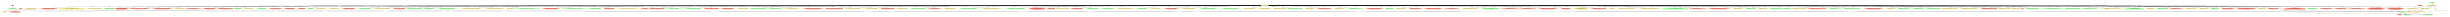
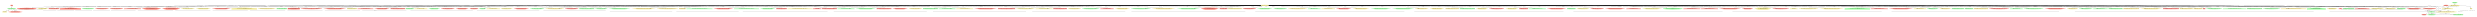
  digraph {
    fontname="Noto Sans"
    node [fillcolor=salmon fontname="Noto Sans" shape=ellipse style=filled]
    edge [arrowhead=dot fontname="Noto Sans" style=bold]
    n1 [fillcolor=khaki label="(Call,assert(image != (Image *) NULL))"]
    n2 [fillcolor=khaki label="(Call,image != (Image *) NULL)" shape=house]
    n3 [fillcolor=khaki label="(Block,)" shape=cylinder]
    n4 [fillcolor=palegreen label="(MethodReturn,static MagickBooleanType)" shape=cylinder]
    n5 [fillcolor=palegreen label="(Call,(Image *) NULL)"]
    n6 [fillcolor=khaki label="(Call,OpenBlob(image_info,image,WriteBinaryBlobMode,&image->exception))"]
    n7 [label="(Identifier,NULL)"]
    n8 [fillcolor=palegreen label="(Call,(unsigned char *) NULL)"]
    n9 [fillcolor=khaki label="(MethodParameterIn,Image *image)" shape=cylinder]
    n10 [fillcolor=palegreen label="(Call,TransformImageColorspace(image,sRGBColorspace))"]
    n11 [fillcolor=palegreen label="(Call,WriteBlobMSBShort(image,(unsigned short) bounds.bottom))" shape=house]
    n12 [fillcolor=palegreen label="(Call,WriteBlobMSBShort(image,(unsigned short) frame_rectangle.left))" shape=cylinder]
    n13 [fillcolor=palegreen label="(Call,WriteBlobMSBShort(image,(unsigned short) bounds.left))"]
    n14 [fillcolor=khaki label="(Call,WriteBlobMSBShort(image,(unsigned short) size_rectangle.bottom))" shape=house]
    n15 [fillcolor=palegreen label="(Call,WriteBlobMSBShort(image,(unsigned short)\n        (GetStringInfoLength(profile)+4)))" shape=house]
    n16 [fillcolor=khaki label="(Call,GetImageProfile(image,\"icc\"))" shape=hexagon]
    n17 [fillcolor=palegreen label="(Call,WriteBlobMSBShort(image,PictCropRegionOp))" shape=cylinder]
    n18 [label="(Call,WriteBlobMSBShort(image,0x0000))" shape=house]
    n19 [fillcolor=khaki label="(Call,WriteBlobMSBLong(image,0x00000000UL))"]
    n20 [fillcolor=khaki label="(Call,WriteBlobMSBShort(image,0x0000))"]
    n21 [fillcolor=palegreen label="(Call,WriteBlobMSBShort(image,0xa1))" shape=cylinder]
    n22 [label="(Call,WriteBlobMSBLong(image,0xFFFE0000UL))" shape=hexagon]
+   n23 [label="(Call,WriteBlobMSBLong(image,0x87AC0001UL))"]
    n24 [label="(Call,EncodeImage(image,scanline,(size_t) (row_bytes & 0x7FFF),\n            packed_scanline))"]
    n25 [fillcolor=khaki label="(Call,WriteBlobMSBShort(image,0xa))"]
    n26 [label="(Call,WriteBlobMSBLong(image,0x00000000UL))" shape=cylinder]
    n27 [label="(Call,WriteBlobMSBShort(image,ScaleQuantumToShort(\n          image->colormap[i].green)))" shape=house]
    n28 [fillcolor=palegreen label="(Call,WriteBlobMSBShort(image,PictVersion))"]
    n29 [label="(Call,WriteBlobMSBLong(image,0x00000002UL))"]
    n30 [label="(Call,WriteBlobMSBLong(image,0x0B466F74UL))"]
    n31 [label="(Call,WriteBlobMSBLong(image,0x00016170UL))" shape=house]
    n32 [label="(Call,WriteBlobMSBShort(image,ScaleQuantumToShort(\n          image->colormap[i].red)))" shape=hexagon]
    n33 [label="(Call,WriteBlob(image,GetStringInfoLength(profile),\n        GetStringInfoDatum(profile)))" shape=hexagon]
    n34 [fillcolor=khaki label="(Call,WriteBlobMSBLong(image,0x00010000UL))"]
    n35 [fillcolor=khaki label="(Call,WriteBlobMSBShort(image,PictPixmapOp))" shape=hexagon]
    n36 [label="(PictPixmapOp,WriteBlobMSBLong(image,0x40000000UL))" shape=hexagon]
    n37 [fillcolor=khaki label="(Call,SetImageProgress(image,SaveImageTag,(MagickOffsetType) y,\n            image->rows))" shape=house]
    n38 [fillcolor=khaki label="(Call,WriteBlobMSBLong(image,(unsigned int) pixmap.pack_size))"]
    n39 [fillcolor=palegreen label="(Call,WriteBlobMSBLong(image,0x00400000UL))" shape=cylinder]
    n40 [label="(Call,WriteBlobMSBShort(image,ScaleQuantumToShort(\n          image->colormap[i].blue)))" shape=cylinder]
    n41 [label="(Call,WriteBlobMSBShort(image,(unsigned short) destination_rectangle.right))"]
    n42 [label="(Call,GetVirtualPixels(image,0,y,image->columns,1,&image->exception))" shape=hexagon]
    n43 [fillcolor=khaki label="(Call,WriteBlobMSBShort(image,PictPICTOp))" shape=cylinder]
    n44 [label="(Call,WriteBlobMSBShort(image,PictJPEGOp))" shape=house]
    n45 [label="(Call,WriteBlobMSBLong(image,0x00000000UL))" shape=hexagon]
    n46 [label="(Call,WriteBlobMSBShort(image,(unsigned short) image->columns))" shape=cylinder]
    n47 [fillcolor=palegreen label="(Call,GetImageProfile(image,\"iptc\"))" shape=cylinder]
    n48 [fillcolor=khaki label="(Call,WriteBlobString(image,\"8BIM\"))" shape=house]
    n49 [fillcolor=palegreen label="(Call,SeekBlob(image,512,SEEK_SET))" shape=hexagon]
    n50 [label="(Call,WriteBlobMSBLong(image,0x00000000UL))"]
    n51 [label="(Call,WriteBlobMSBShort(image,0x0000))" shape=hexagon]
    n52 [label="(Call,WriteBlobByte(image,'\0'))"]
    n53 [fillcolor=palegreen label="(Call,CloseBlob(image))"]
    n54 [fillcolor=khaki label="(Call,WriteBlobMSBShort(image,768))" shape=house]
    n55 [fillcolor=khaki label="(Call,WriteBlob(image,PictInfoSize,buffer))"]
    n56 [label="(Call,WriteBlobMSBLong(image,0x00000000UL))" shape=hexagon]
    n57 [fillcolor=palegreen label="(Call,WriteBlobMSBShort(image,(unsigned short) i))"]
    n58 [fillcolor=khaki label="(Call,WriteBlobMSBLong(image,(unsigned int) pixmap.plane_bytes))"]
    n59 [label="(Call,WriteBlobMSBLong(image,0x00000000UL))"]
    n60 [fillcolor=palegreen label="(Call,WriteBlobMSBShort(image,(unsigned short) crop_rectangle.left))" shape=cylinder]
    n61 [fillcolor=palegreen label="(Call,WriteBlobMSBShort(image,PictInfoOp))"]
    n62 [fillcolor=palegreen label="(Call,WriteBlobMSBShort(image,(unsigned short) (y_resolution+0.5)))" shape=hexagon]
    n63 [fillcolor=khaki label="(Call,WriteBlobMSBShort(image,(unsigned short) destination_rectangle.left))" shape=hexagon]
    n64 [fillcolor=khaki label="(Call,WriteBlobMSBShort(image,(unsigned short) pixmap.component_count))"]
    n65 [fillcolor=khaki label="(Call,WriteBlobByte(image,'\0'))" shape=cylinder]
    n66 [fillcolor=palegreen label="(Call,WriteBlobMSBShort(image,(unsigned short) frame_rectangle.bottom))" shape=house]
    n67 [label="(Call,WriteBlobMSBShort(image,(unsigned short) bounds.top))" shape=hexagon]
    n68 [fillcolor=palegreen label="(Call,WriteBlobMSBShort(image,(unsigned short) source_rectangle.top))" shape=house]
    n69 [fillcolor=palegreen label="(Call,WriteBlobMSBLong(image,0x00000000UL))" shape=hexagon]
    n70 [label="(Call,WriteBlobMSBLong(image,0x00566A70UL))" shape=cylinder]
    n71 [fillcolor=khaki label="(Call,WriteBlobMSBShort(image,(unsigned short) frame_rectangle.top))" shape=house]
    n72 [label="(Call,CloseBlob(image))" shape=house]
    n73 [label="(Call,WriteBlobMSBShort(image,(unsigned short) size_rectangle.left))" shape=cylinder]
    n74 [fillcolor=palegreen label="(Call,WriteBlobMSBLong(image,0x00010000UL))" shape=house]
    n75 [fillcolor=palegreen label="(Call,WriteBlobMSBShort(image,(unsigned short) image->rows))" shape=hexagon]
    n76 [label="(Call,WriteBlobMSBShort(image,(unsigned short) (image->colors-1)))" shape=cylinder]
    n77 [label="(Call,WriteBlobMSBLong(image,0x00000000UL))" shape=hexagon]
    n78 [fillcolor=khaki label="(Call,WriteBlobMSBLong(image,0x00000000UL))"]
    n79 [fillcolor=palegreen label="(Call,WriteBlobMSBShort(image,(unsigned short) size_rectangle.top))" shape=cylinder]
    n80 [fillcolor=palegreen label="(Call,WriteBlobMSBLong(image,0x00000000UL))" shape=house]
    n81 [fillcolor=khaki label="(Call,WriteBlobMSBLong(image,0x00000000UL))" shape=house]
    n82 [label="(Call,WriteBlobMSBShort(image,(unsigned short) source_rectangle.left))" shape=hexagon]
    n83 [label="(Call,WriteBlobMSBShort(image,(unsigned short) destination_rectangle.bottom))" shape=cylinder]
    n84 [fillcolor=khaki label="(Call,WriteBlobMSBShort(image,(unsigned short) image->columns))"]
    n85 [fillcolor=khaki label="(Call,WriteBlobMSBLong(image,0x4A504547UL))" shape=house]
    n86 [label="(Call,WriteBlobMSBShort(image,(unsigned short) x_resolution))" shape=cylinder]
    n87 [fillcolor=khaki label="(Call,WriteBlobMSBLong(image,0x0018FFFFUL))"]
    n88 [fillcolor=palegreen label="(Call,WriteBlobMSBShort(image,(unsigned short) x_resolution))"]
    n89 [label="(Call,WriteBlobMSBShort(image,768))" shape=house]
    n90 [fillcolor=khaki label="(Call,WriteBlobMSBLong(image,0x00000000UL))" shape=hexagon]
    n91 [fillcolor=palegreen label="(Call,WriteBlobMSBShort(image,(unsigned short) crop_rectangle.right))"]
    n92 [fillcolor=khaki label="(Call,WriteBlobMSBShort(image,(unsigned short) pixmap.component_size))" shape=hexagon]
    n93 [fillcolor=palegreen label="(Call,WriteBlobMSBShort(image,(unsigned short) pixmap.bits_per_pixel))" shape=hexagon]
    n94 [label="(Call,WriteBlob(image,GetStringInfoLength(profile),\n        GetStringInfoDatum(profile)))" shape=hexagon]
    n95 [label="(Call,WriteBlob(image,length,blob))" shape=cylinder]
    n96 [fillcolor=khaki label="(Call,WriteBlobMSBShort(image,(unsigned short) y_resolution))" shape=cylinder]
    n97 [label="(Call,WriteBlobMSBLong(image,0x00000000UL))"]
    n98 [fillcolor=palegreen label="(Call,WriteBlobMSBLong(image,0x00000000UL))" shape=hexagon]
    n99 [fillcolor=palegreen label="(Call,WriteBlobMSBLong(image,0x00000000UL))"]
    n100 [fillcolor=khaki label="(Call,WriteBlobMSBShort(image,(unsigned short) (x_resolution+0.5)))"]
    n101 [fillcolor=palegreen label="(Call,WriteBlobMSBShort(image,0L))" shape=house]
    n102 [fillcolor=khaki label="(Call,WriteBlobMSBShort(image,0xe0))" shape=house]
    n103 [label="(Call,WriteBlobMSBLong(image,0x00000000UL))" shape=hexagon]
    n104 [fillcolor=khaki label="(Call,WriteBlobMSBShort(image,PictEndOfPictureOp))" shape=hexagon]
    n105 [fillcolor=palegreen label="(Call,WriteBlobMSBShort(image,(unsigned short) bounds.right))" shape=hexagon]
    n106 [fillcolor=palegreen label="(Call,WriteBlobMSBShort(image,(unsigned short) pixmap.pack_type))" shape=hexagon]
    n107 [fillcolor=khaki label="(Call,WriteBlobMSBLong(image,0x00000000UL))"]
    n108 [fillcolor=khaki label="(Call,WriteBlobMSBLong(image,0x00000000L))" shape=hexagon]
    n109 [fillcolor=khaki label="(Call,WriteBlobMSBShort(image,(unsigned short) y_resolution))" shape=cylinder]
    n110 [fillcolor=palegreen label="(Call,WriteBlobMSBShort(image,(unsigned short) size_rectangle.right))" shape=cylinder]
    n111 [fillcolor=khaki label="(Call,WriteBlobMSBShort(image,0xa1))" shape=hexagon]
    n112 [label="(Call,WriteBlobMSBLong(image,(size_t) base_address))"]
    n113 [fillcolor=khaki label="(Call,WriteBlobMSBShort(image,0x0000))" shape=hexagon]
+   n114 [label="(Call,WriteBlobMSBShort(image,0x02ff))" shape=cylinder]
    n115 [fillcolor=palegreen label="(Call,WriteBlobMSBLong(image,0x6F202D20UL))" shape=house]
    n116 [label="(Call,CloneImage(image,0,0,MagickTrue,&image->exception))" shape=hexagon]
    n117 [fillcolor=palegreen label="(Call,WriteBlobMSBShort(image,0xe0))" shape=cylinder]
    n118 [fillcolor=khaki label="(Call,WriteBlobMSBLong(image,0x00000000L))"]
    n119 [label="(Call,WriteBlobMSBLong(image,0x65670000UL))"]
    n120 [label="(Call,WriteBlobMSBLong(image,(unsigned int) pixmap.reserved))" shape=hexagon]
    n121 [label="(Call,WriteBlobMSBShort(image,0x0000))" shape=house]
    n122 [fillcolor=khaki label="(Call,WriteBlobMSBShort(image,(unsigned short) image->rows))" shape=hexagon]
    n123 [fillcolor=palegreen label="(Call,EncodeImage(image,scanline,(size_t) (row_bytes & 0x7FFF),\n        packed_scanline))"]
    n124 [label="(Call,WriteBlobMSBLong(image,0x00000000UL))" shape=house]
    n125 [label="(Call,WriteBlobMSBLong(image,0x00000000UL))" shape=house]
    n126 [label="(Call,WriteBlobMSBShort(image,(unsigned short) pixmap.pixel_type))" shape=hexagon]
    n127 [label="(Call,WriteBlobMSBShort(image,0))" shape=hexagon]
    n128 [fillcolor=khaki label="(Call,WriteBlobMSBShort(image,(unsigned short)\n        (GetStringInfoLength(profile)+4)))" shape=hexagon]
    n129 [label="(Call,WriteBlobMSBLong(image,(unsigned int) length+154))"]
    n130 [fillcolor=khaki label="(Call,TellBlob(image))" shape=house]
    n131 [fillcolor=khaki label="(Call,WriteBlobMSBShort(image,(unsigned short) (row_bytes | 0x8000)))"]
    n132 [fillcolor=khaki label="(Call,WriteBlobMSBShort(image,(unsigned short) destination_rectangle.top))" shape=hexagon]
    n133 [fillcolor=palegreen label="(Call,SetImageProgress(image,SaveImageTag,(MagickOffsetType) y,\n                image->rows))" shape=house]
    n134 [label="(Call,WriteBlobMSBLong(image,0x706C0000UL))" shape=house]
    n135 [label="(Call,WriteBlobMSBShort(image,(unsigned short) source_rectangle.bottom))" shape=hexagon]
    n136 [fillcolor=khaki label="(Call,WriteBlobMSBShort(image,4))" shape=house]
    n137 [fillcolor=palegreen label="(Call,WriteBlobMSBShort(image,0x0000))"]
    n138 [fillcolor=khaki label="(Call,WriteBlobMSBShort(image,0x0000))"]
    n139 [fillcolor=palegreen label="(Call,WriteBlobMSBShort(image,(unsigned short) offset))" shape=cylinder]
    n140 [fillcolor=palegreen label="(Call,WriteBlobMSBShort(image,0xa1))" shape=cylinder]
    n141 [fillcolor=khaki label="(Call,WriteBlobMSBShort(image,(unsigned short) pixmap.version))" shape=cylinder]
    n142 [label="(Call,WriteBlobMSBShort(image,(unsigned short) frame_rectangle.right))"]
    n143 [fillcolor=palegreen label="(Call,GetVirtualIndexQueue(image))" shape=house]
    n144 [fillcolor=palegreen label="(Call,GetVirtualPixels(image,0,y,image->columns,1,&image->exception))"]
    n145 [label="(Call,EncodeImage(image,scanline,bytes_per_line,packed_scanline))" shape=hexagon]
    n146 [fillcolor=khaki label="(Call,WriteBlobMSBShort(image,0x1f2))"]
    n147 [fillcolor=palegreen label="(Call,WriteBlobMSBLong(image,0x00000001UL))"]
    n148 [fillcolor=palegreen label="(Call,WriteBlobMSBShort(image,0x0000))" shape=house]
    n149 [fillcolor=palegreen label="(Call,WriteBlobMSBShort(image,(unsigned short) transfer_mode))" shape=cylinder]
    n150 [fillcolor=khaki label="(Call,WriteBlobMSBShort(image,(unsigned short) source_rectangle.right))" shape=cylinder]
    n151 [fillcolor=khaki label="(Call,WriteBlobMSBShort(image,(unsigned short) crop_rectangle.top))" shape=hexagon]
    n152 [label="(Call,WriteBlobMSBShort(image,(unsigned short) crop_rectangle.bottom))" shape=cylinder]
    n153 [fillcolor=khaki label="(Call,WriteBlobMSBLong(image,(unsigned int) pixmap.table))" shape=cylinder]
    n154 [fillcolor=khaki label="(Call,WriteBlobMSBShort(image,0x0000))" shape=cylinder]
    1000115 [shape=cylinder]
    n156 [fillcolor=palegreen label="(Call,(const ImageInfo *) NULL)"]
    n157 [label="(Call,image_info != (const ImageInfo *) NULL)" shape=hexagon]
    n158 [fillcolor=khaki label="(Identifier,NULL)"]
    n159 [fillcolor=palegreen label="(Identifier,image)" shape=hexagon]
    n160 [label="(Identifier,image)"]
    1000161 [shape=house]
    1000149 [shape=cylinder]
    n1 -> n2 [arrowhead=vee label="CFG: "]
    n1 -> n3 [label="AST: "]
    n1 -> n4 [label="DDG: assert(image != (Image *) NULL)" style=solid]
    n1 -> n4 [label="DDG: image != (Image *) NULL" style=solid]
    n2 -> n1 [arrowhead=vee label="AST: "]
    n2 -> n1 [label="DDG: image" style=solid]
    n2 -> n1 [arrowhead=vee label="DDG: (Image *) NULL" style=solid]
    n2 -> n4 [label="DDG: (Image *) NULL" style=solid]
    n2 -> n5 [arrowhead=diamond label="CFG: "]
    n2 -> n6 [arrowhead=vee label="DDG: image" style=solid]
    n5 -> n2 [label="AST: " style=solid]
    n5 -> n2 [arrowhead=diamond label="DDG: NULL" style=solid]
    n5 -> n4 [label="DDG: NULL"]
    n5 -> n7 [arrowhead=diamond label="CFG: " style=solid]
    n5 -> n8 [arrowhead=vee label="DDG: NULL"]
    n7 -> n5 [arrowhead=vee label="AST: " style=solid]
    n9 -> n2 [label="DDG: image"]
    n9 -> n4 [label="DDG: image"]
    n9 -> n6 [label="DDG: image"]
    n9 -> n10 [label="DDG: image"]
    n9 -> n11 [label="DDG: image" style=solid]
    n9 -> n12 [arrowhead=diamond label="DDG: image" style=solid]
    n9 -> n13 [label="DDG: image" style=solid]
    n9 -> n14 [arrowhead=diamond label="DDG: image"]
    n9 -> n15 [arrowhead=diamond label="DDG: image"]
    n9 -> n16 [label="DDG: image" style=solid]
    n9 -> n17 [label="DDG: image" style=solid]
    n9 -> n18 [label="DDG: image"]
    n9 -> n19 [arrowhead=diamond label="DDG: image" style=solid]
    n9 -> n20 [label="DDG: image"]
    n9 -> n21 [label="DDG: image"]
    n9 -> n22 [label="DDG: image"]
+   n9 -> n23 [label="DDG: image"]
    n9 -> n24 [arrowhead=vee label="DDG: image"]
    n9 -> n25 [label="DDG: image"]
    n9 -> n26 [arrowhead=vee label="DDG: image"]
    n9 -> n27 [label="DDG: image" style=solid]
    n9 -> n28 [arrowhead=diamond label="DDG: image" style=solid]
    n9 -> n29 [label="DDG: image" style=solid]
    n9 -> n30 [label="DDG: image" style=solid]
    n9 -> n31 [arrowhead=diamond label="DDG: image"]
    n9 -> n32 [arrowhead=vee label="DDG: image" style=solid]
    n9 -> n33 [label="DDG: image"]
    n9 -> n34 [arrowhead=vee label="DDG: image" style=solid]
    n9 -> n35 [arrowhead=vee label="DDG: image" style=solid]
    n9 -> n36 [arrowhead=diamond label="DDG: image"]
    n9 -> n37 [arrowhead=diamond label="DDG: image" style=solid]
    n9 -> n38 [label="DDG: image" style=solid]
    n9 -> n39 [arrowhead=diamond label="DDG: image" style=solid]
    n9 -> n40 [arrowhead=diamond label="DDG: image"]
    n9 -> n41 [arrowhead=diamond label="DDG: image"]
    n9 -> n42 [arrowhead=diamond label="DDG: image"]
    n9 -> n43 [label="DDG: image" style=solid]
    n9 -> n44 [arrowhead=vee label="DDG: image" style=solid]
    n9 -> n45 [arrowhead=vee label="DDG: image"]
    n9 -> n46 [arrowhead=vee label="DDG: image" style=solid]
    n9 -> n47 [label="DDG: image"]
    n9 -> n48 [arrowhead=diamond label="DDG: image" style=solid]
    n9 -> n49 [arrowhead=vee label="DDG: image" style=solid]
    n9 -> n50 [arrowhead=diamond label="DDG: image" style=solid]
    n9 -> n51 [arrowhead=vee label="DDG: image" style=solid]
    n9 -> n52 [arrowhead=diamond label="DDG: image" style=solid]
    n9 -> n53 [arrowhead=diamond label="DDG: image"]
    n9 -> n54 [label="DDG: image" style=solid]
    n9 -> n55 [arrowhead=vee label="DDG: image" style=solid]
    n9 -> n56 [arrowhead=vee label="DDG: image" style=solid]
    n9 -> n57 [arrowhead=vee label="DDG: assert(image != (Image *) NULL)"]
    n9 -> n58 [arrowhead=vee label="DDG: image"]
    n9 -> n59 [arrowhead=diamond label="DDG: image"]
    n9 -> n60 [arrowhead=vee label="DDG: image"]
    n9 -> n61 [label="DDG: image"]
    n9 -> n62 [arrowhead=vee label="DDG: image" style=solid]
    n9 -> n63 [arrowhead=vee label="DDG: image"]
    n9 -> n64 [arrowhead=diamond label="DDG: image" style=solid]
    n9 -> n65 [arrowhead=vee label="DDG: image"]
    n9 -> n66 [arrowhead=diamond label="DDG: image" style=solid]
    n9 -> n67 [arrowhead=diamond label="DDG: image"]
    n9 -> n68 [label="DDG: image" style=solid]
    n9 -> n69 [arrowhead=diamond label="DDG: image"]
    n9 -> n70 [arrowhead=diamond label="DDG: image" style=solid]
    n9 -> n71 [arrowhead=diamond label="DDG: image" style=solid]
    n9 -> n72 [arrowhead=diamond label="DDG: image"]
    n9 -> n73 [arrowhead=vee label="DDG: image"]
    n9 -> n74 [arrowhead=diamond label="DDG: image"]
    n9 -> n75 [label="DDG: image"]
    n9 -> n76 [label="DDG: image" style=solid]
    n9 -> n77 [arrowhead=vee label="DDG: image" style=solid]
    n9 -> n78 [arrowhead=diamond label="DDG: image" style=solid]
    n9 -> n79 [arrowhead=vee label="DDG: image"]
    n9 -> n80 [label="DDG: image"]
    n9 -> n81 [arrowhead=vee label="DDG: image" style=solid]
    n9 -> n82 [label="DDG: image" style=solid]
    n9 -> n83 [arrowhead=diamond label="DDG: image"]
    n9 -> n84 [arrowhead=vee label="DDG: image"]
    n9 -> n85 [arrowhead=vee label="DDG: image"]
    n9 -> n86 [arrowhead=vee label="DDG: image" style=solid]
    n9 -> n87 [arrowhead=diamond label="DDG: image" style=solid]
    n9 -> n88 [label="DDG: image"]
    n9 -> n89 [label="DDG: image" style=solid]
    n9 -> n90 [arrowhead=diamond label="DDG: image" style=solid]
    n9 -> n91 [arrowhead=vee label="DDG: image"]
    n9 -> n92 [arrowhead=diamond label="DDG: image" style=solid]
    n9 -> n93 [arrowhead=diamond label="DDG: image"]
    n9 -> n94 [arrowhead=vee label="DDG: image"]
    n9 -> n95 [arrowhead=vee label="DDG: image"]
    n9 -> n96 [label="DDG: image" style=solid]
    n9 -> n97 [label="DDG: image"]
    n9 -> n98 [arrowhead=vee label="DDG: image" style=solid]
    n9 -> n99 [arrowhead=diamond label="DDG: image" style=solid]
    n9 -> n100 [label="DDG: image" style=solid]
    n9 -> n101 [label="DDG: image"]
    n9 -> n102 [label="DDG: image" style=solid]
    n9 -> n103 [arrowhead=diamond label="DDG: image"]
    n9 -> n104 [label="DDG: image"]
    n9 -> n105 [label="DDG: image" style=solid]
    n9 -> n106 [arrowhead=vee label="DDG: image" style=solid]
    n9 -> n107 [arrowhead=vee label="DDG: image"]
    n9 -> n108 [label="DDG: image" style=solid]
    n9 -> n109 [arrowhead=diamond label="DDG: image" style=solid]
    n9 -> n110 [label="DDG: image"]
    n9 -> n111 [arrowhead=diamond label="DDG: image" style=solid]
    n9 -> n112 [label="DDG: image"]
    n9 -> n113 [label="DDG: image" style=solid]
+   n9 -> n114 [arrowhead=vee label="DDG: image"]
    n9 -> n115 [arrowhead=diamond label="DDG: image"]
    n9 -> n116 [arrowhead=vee label="DDG: image" style=solid]
    n9 -> n117 [label="DDG: image" style=solid]
    n9 -> n118 [arrowhead=diamond label="DDG: image" style=solid]
    n9 -> n119 [arrowhead=vee label="DDG: image"]
    n9 -> n120 [label="DDG: image" style=solid]
    n9 -> n121 [arrowhead=vee label="DDG: image" style=solid]
    n9 -> n122 [label="DDG: image" style=solid]
    n9 -> n123 [arrowhead=diamond label="DDG: image"]
    n9 -> n124 [arrowhead=diamond label="DDG: image" style=solid]
    n9 -> n125 [arrowhead=vee label="DDG: image"]
    n9 -> n126 [arrowhead=diamond label="DDG: image"]
    n9 -> n127 [label="DDG: image"]
    n9 -> n128 [label="DDG: image" style=solid]
    n9 -> n129 [label="DDG: image"]
    n9 -> n130 [arrowhead=vee label="DDG: image" style=solid]
    n9 -> n131 [arrowhead=vee label="DDG: image" style=solid]
    n9 -> n132 [label="DDG: image"]
    n9 -> n133 [arrowhead=vee label="DDG: image" style=solid]
    n9 -> n134 [label="DDG: image"]
    n9 -> n135 [arrowhead=vee label="DDG: image" style=solid]
    n9 -> n136 [arrowhead=vee label="DDG: image"]
    n9 -> n137 [arrowhead=vee label="DDG: image"]
    n9 -> n138 [arrowhead=diamond label="DDG: image"]
    n9 -> n139 [arrowhead=vee label="DDG: image" style=solid]
    n9 -> n140 [arrowhead=diamond label="DDG: image" style=solid]
    n9 -> n141 [arrowhead=vee label="DDG: image" style=solid]
    n9 -> n142 [label="DDG: image"]
    n9 -> n143 [arrowhead=diamond label="DDG: image"]
    n9 -> n144 [label="DDG: image"]
    n9 -> n145 [label="DDG: image" style=solid]
    n9 -> n146 [arrowhead=diamond label="DDG: image" style=solid]
    n9 -> n147 [arrowhead=diamond label="DDG: image"]
    n9 -> n148 [arrowhead=diamond label="DDG: image"]
    n9 -> n149 [label="DDG: image"]
    n9 -> n150 [arrowhead=vee label="DDG: image" style=solid]
    n9 -> n151 [arrowhead=diamond label="DDG: image"]
    n9 -> n152 [arrowhead=diamond label="DDG: image"]
    n9 -> n153 [label="DDG: image"]
    n9 -> n154 [label="DDG: image"]
    n9 -> 1000115 [label="AST: "]
    n156 -> n5 [arrowhead=vee label="DDG: NULL"]
    n156 -> n157 [arrowhead=diamond label="AST: " style=solid]
    n156 -> n157 [arrowhead=vee label="DDG: NULL"]
    n156 -> n158 [label="CFG: "]
    n157 -> n156 [arrowhead=diamond label="CFG: " style=solid]
    n158 -> n156 [label="AST: " style=solid]
    n159 -> n1 [arrowhead=vee label="CFG: "]
    n160 -> n2 [arrowhead=diamond label="AST: " style=solid]
    1000161 -> n5 [arrowhead=vee label="AST: "]
    1000149 -> n156 [arrowhead=diamond label="AST: "]
  }
